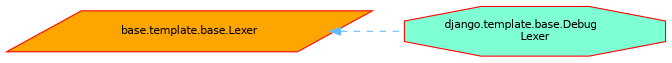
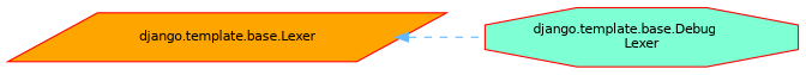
  digraph {
    rankdir=LR
    node [color=red fontname=Helvetica fontsize=10 style=filled]
-   n1 [fillcolor=orange height=0.2 label="base.template.base.Lexer" shape=parallelogram width=0.4]
+   n1 [fillcolor=orange height=0.2 label="django.template.base.Lexer" shape=parallelogram width=0.4]
    n2 [fillcolor=aquamarine height=0.2 label="django.template.base.Debug\lLexer" shape=octagon width=0.4]
    n1 -> n2 [color=steelblue1 dir=back fontname=Helvetica fontsize=10 labelfontname=Helvetica labelfontsize=10 style=dashed]
  }
